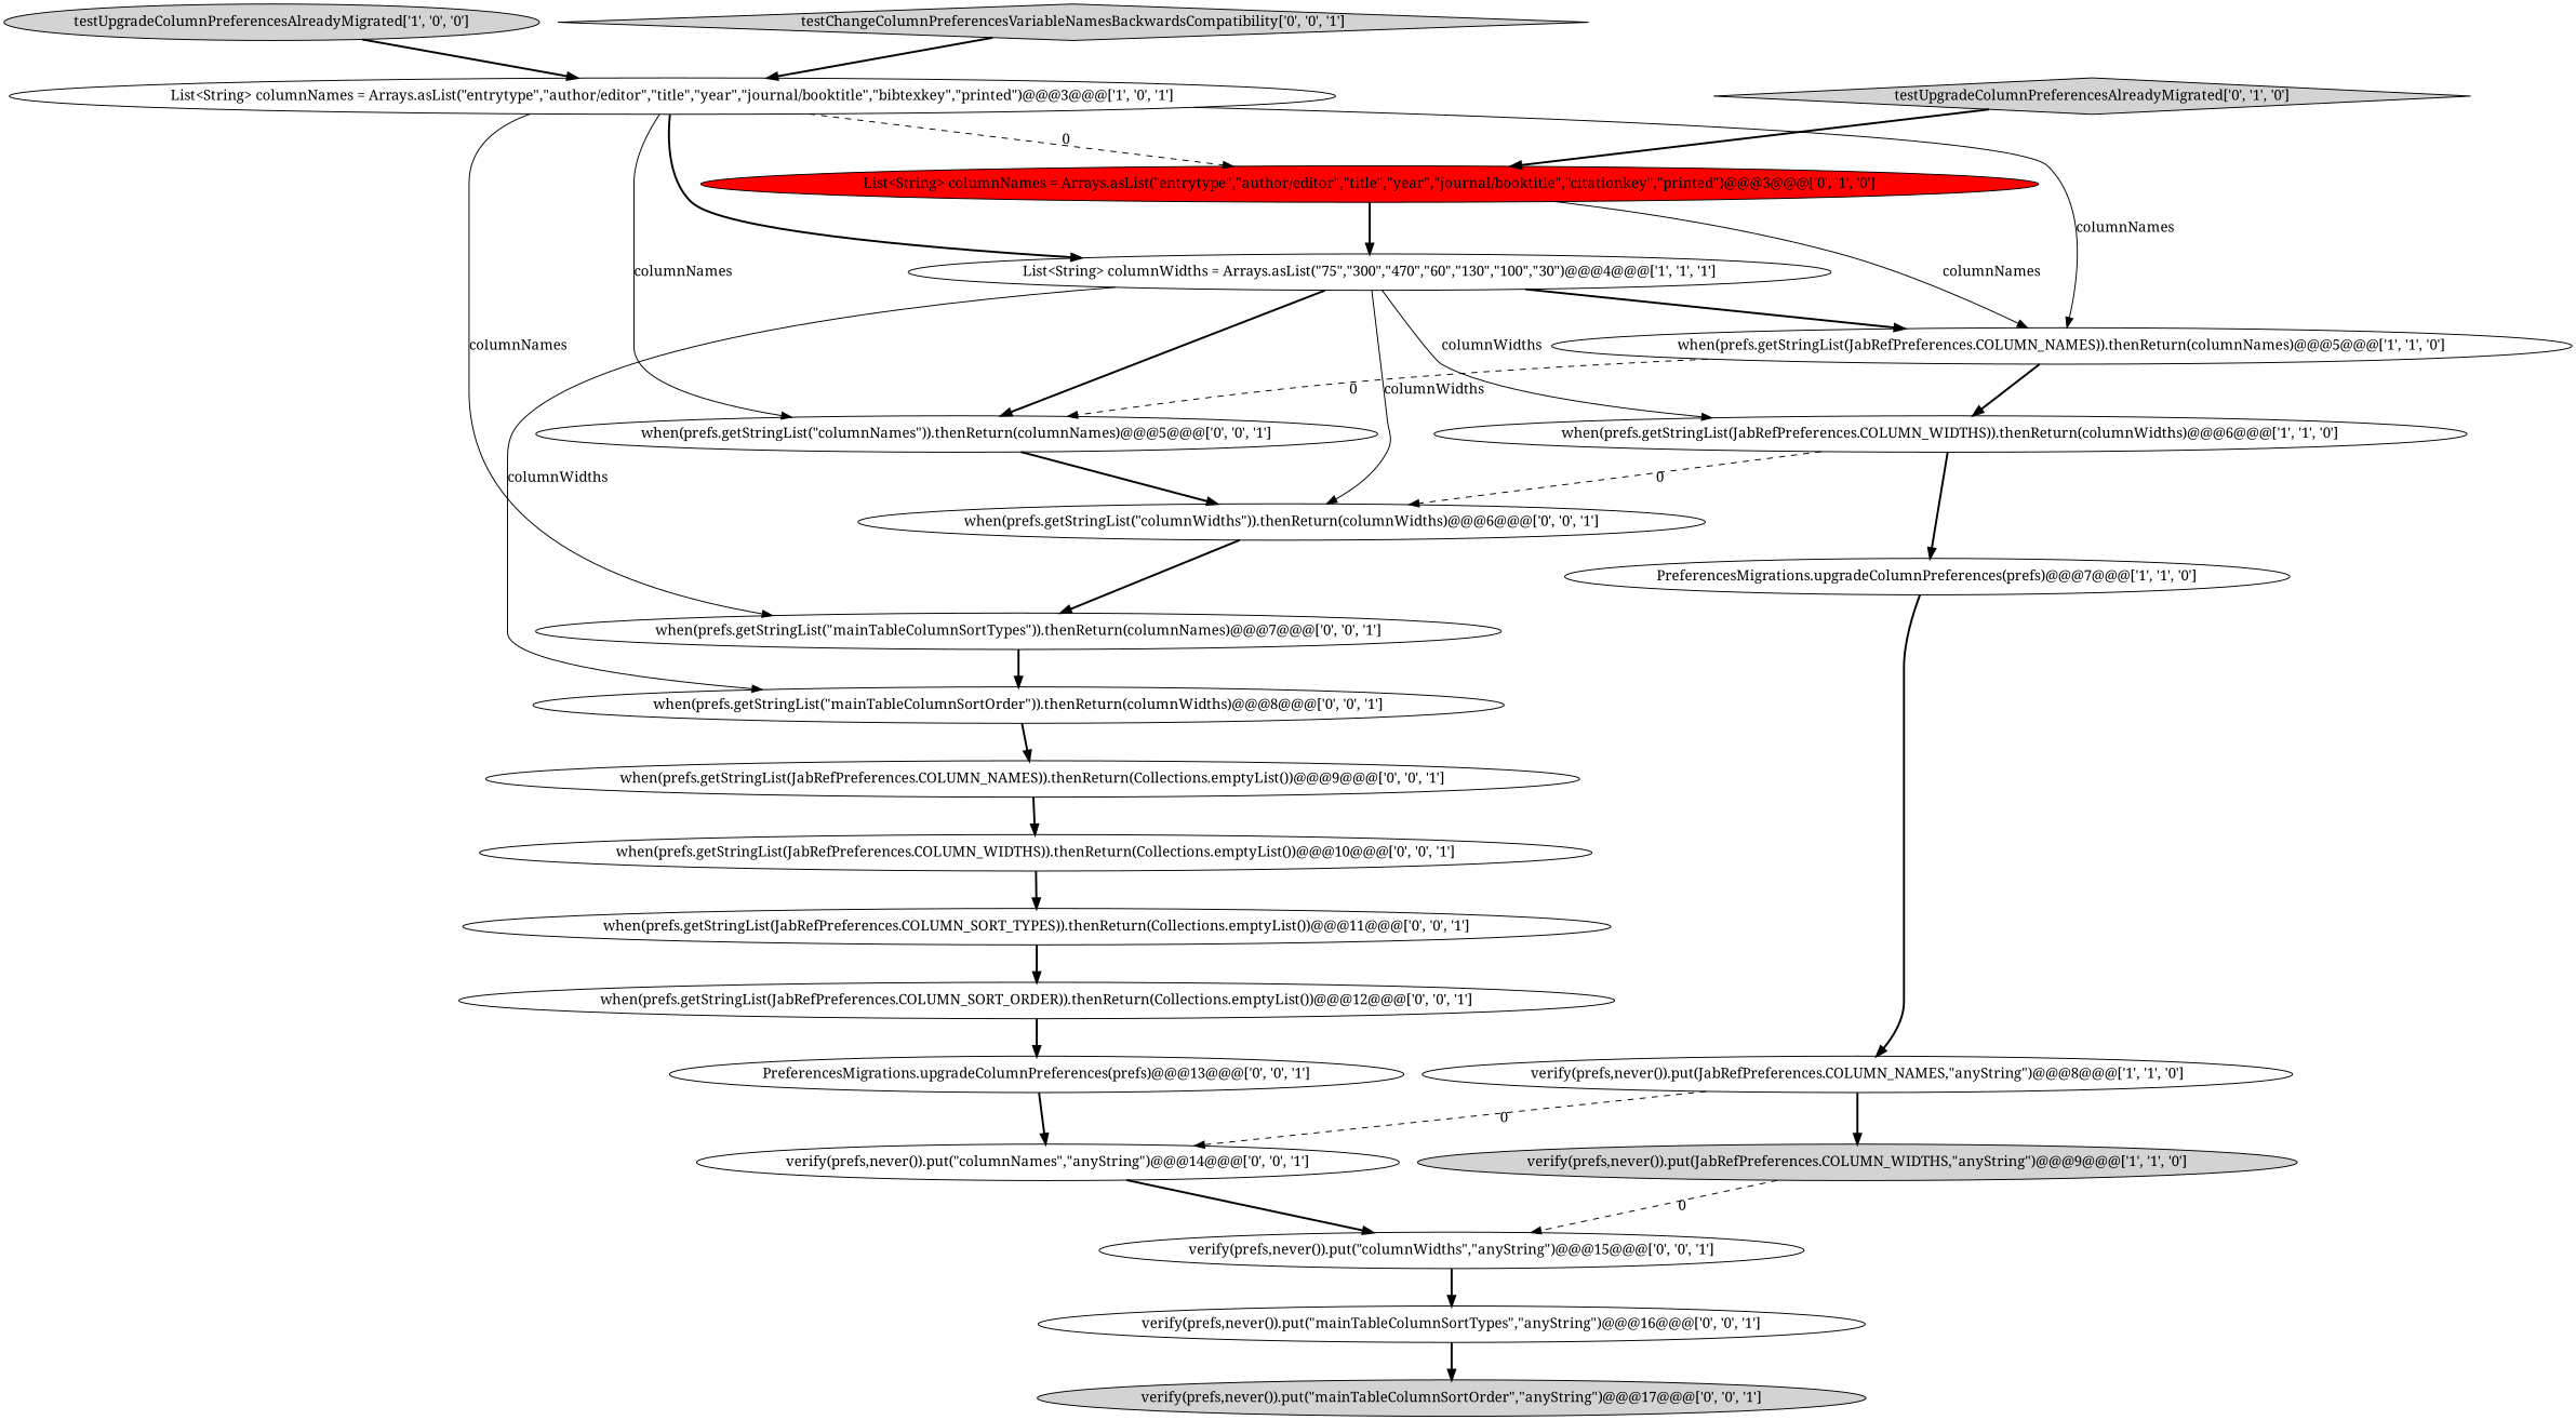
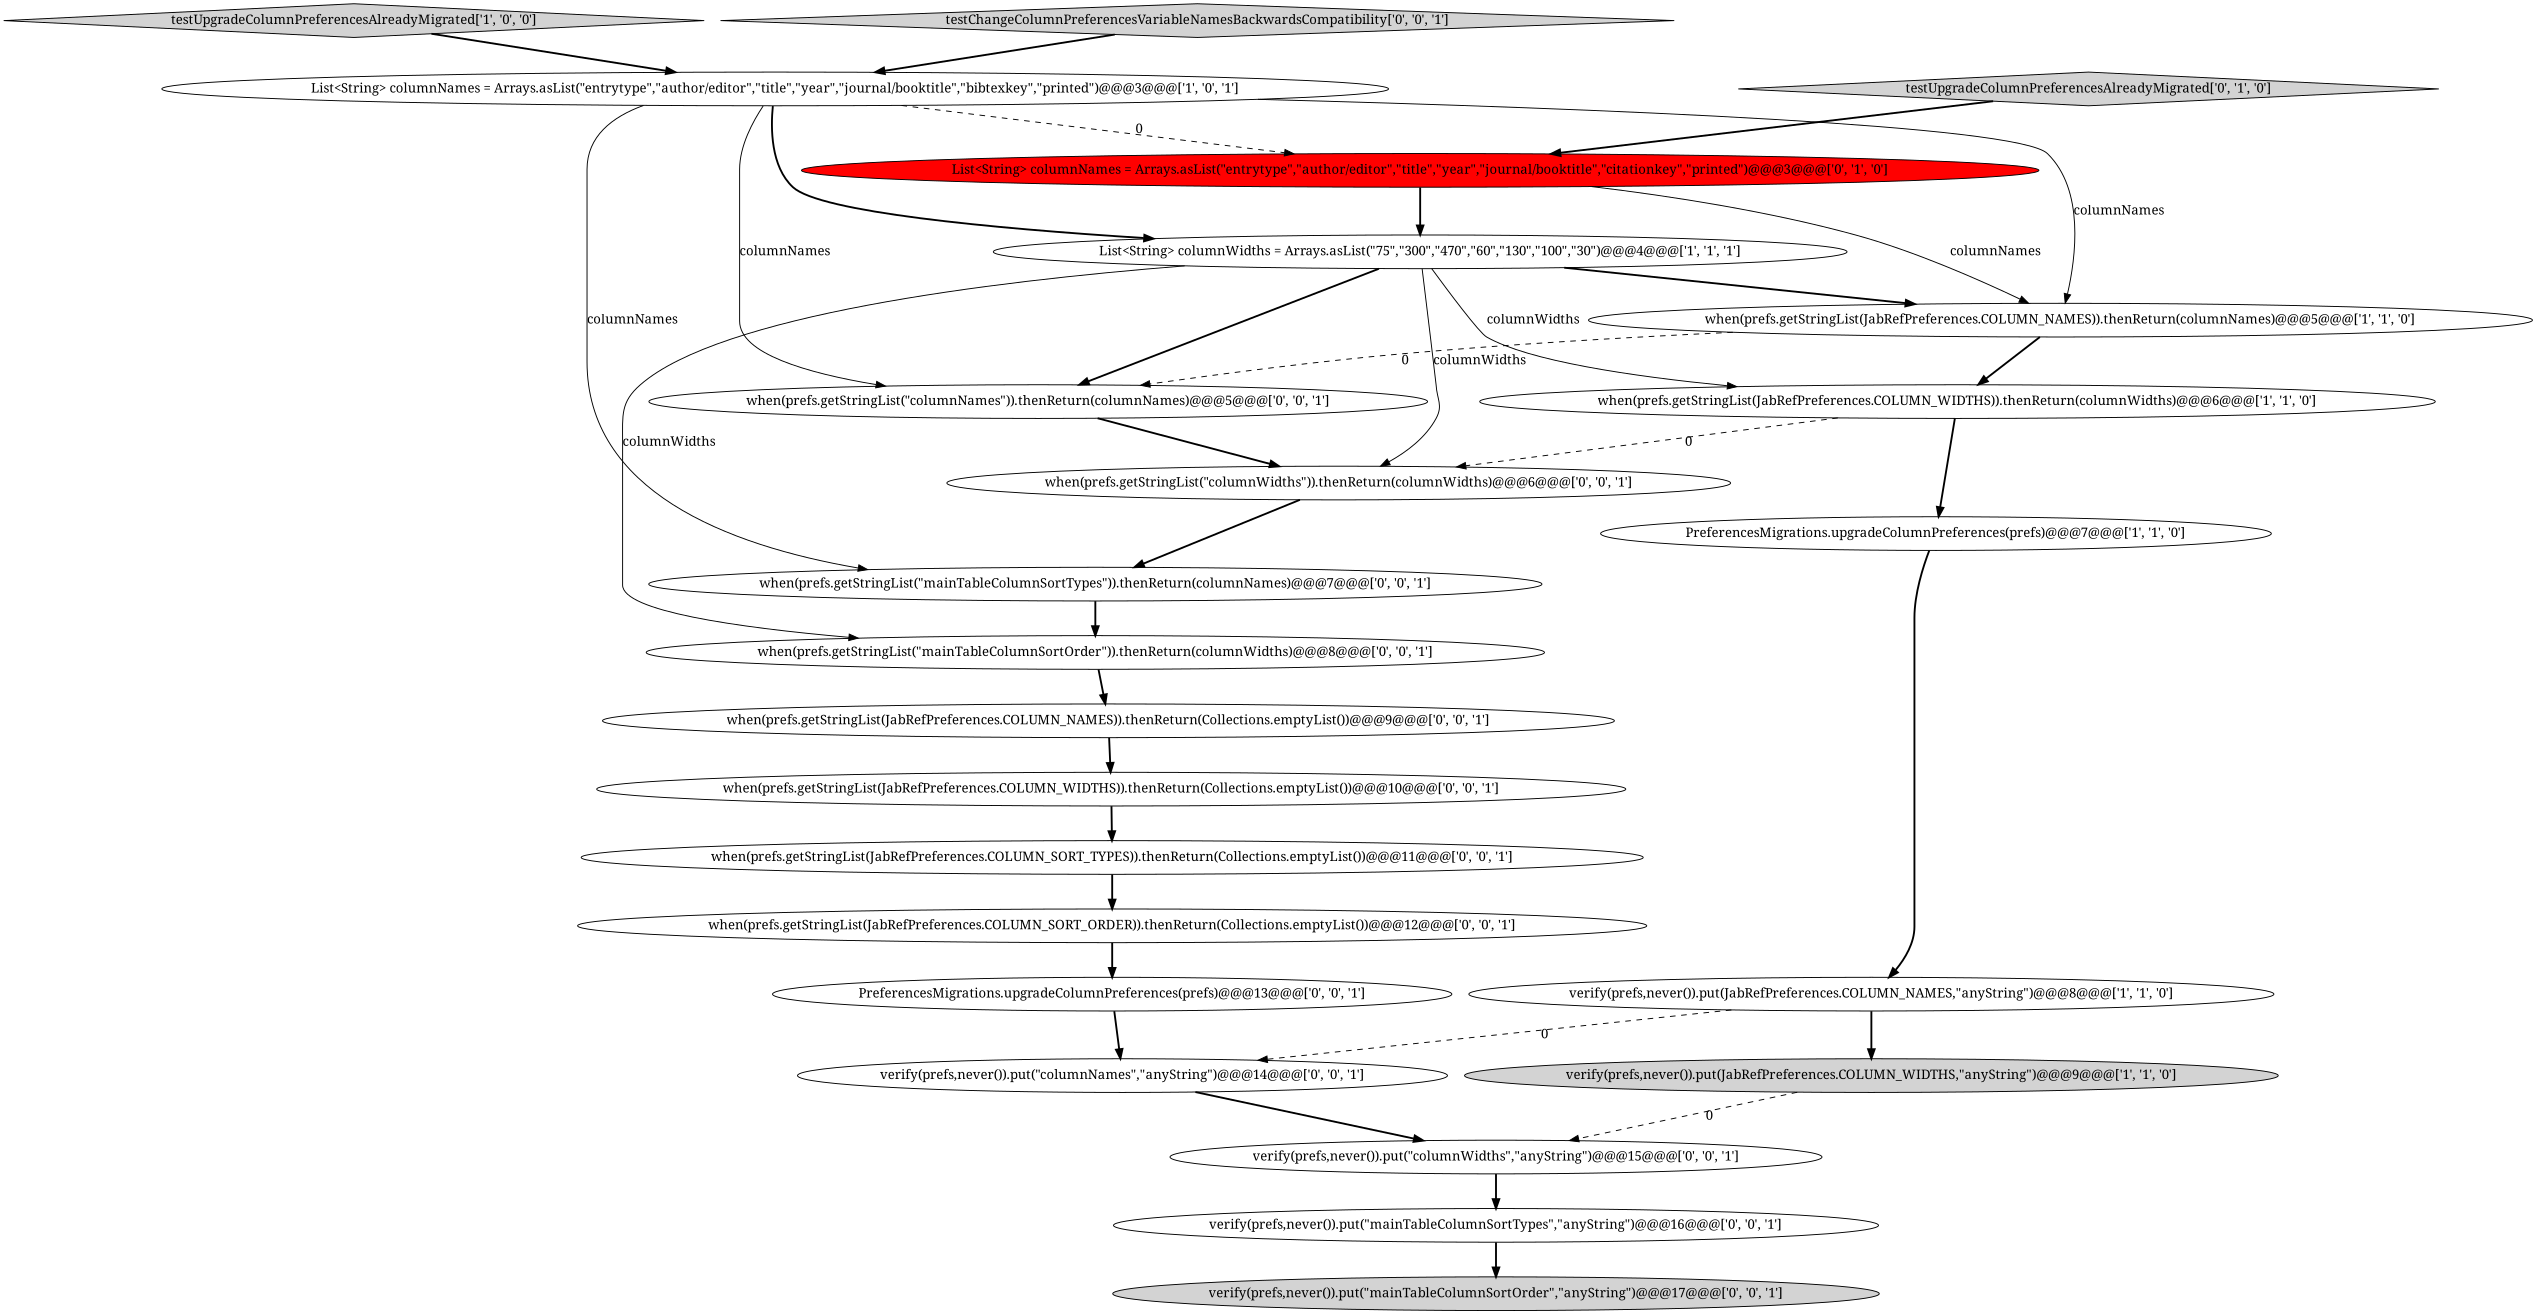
  digraph {
    fontname="Noto Serif"
    node [fillcolor=white shape=ellipse style=filled fontname="Noto Serif"]
    edge [style=bold fontname="Noto Serif"]
    n1 [label="List<String> columnWidths = Arrays.asList(\"75\",\"300\",\"470\",\"60\",\"130\",\"100\",\"30\")@@@4@@@['1', '1', '1']"]
    n2 [label="when(prefs.getStringList(\"columnWidths\")).thenReturn(columnWidths)@@@6@@@['0', '0', '1']"]
    n3 [label="when(prefs.getStringList(JabRefPreferences.COLUMN_NAMES)).thenReturn(columnNames)@@@5@@@['1', '1', '0']"]
    n4 [label="when(prefs.getStringList(\"mainTableColumnSortOrder\")).thenReturn(columnWidths)@@@8@@@['0', '0', '1']"]
    n5 [label="when(prefs.getStringList(\"columnNames\")).thenReturn(columnNames)@@@5@@@['0', '0', '1']"]
    n6 [label="when(prefs.getStringList(JabRefPreferences.COLUMN_WIDTHS)).thenReturn(columnWidths)@@@6@@@['1', '1', '0']"]
    n7 [fillcolor=lightgray label="verify(prefs,never()).put(\"mainTableColumnSortOrder\",\"anyString\")@@@17@@@['0', '0', '1']"]
    n8 [label="when(prefs.getStringList(\"mainTableColumnSortTypes\")).thenReturn(columnNames)@@@7@@@['0', '0', '1']"]
    n9 [label="PreferencesMigrations.upgradeColumnPreferences(prefs)@@@13@@@['0', '0', '1']"]
    n10 [label="verify(prefs,never()).put(\"columnNames\",\"anyString\")@@@14@@@['0', '0', '1']"]
    n11 [label="verify(prefs,never()).put(\"mainTableColumnSortTypes\",\"anyString\")@@@16@@@['0', '0', '1']"]
    n12 [label="verify(prefs,never()).put(JabRefPreferences.COLUMN_NAMES,\"anyString\")@@@8@@@['1', '1', '0']"]
    n13 [fillcolor=lightgray label="verify(prefs,never()).put(JabRefPreferences.COLUMN_WIDTHS,\"anyString\")@@@9@@@['1', '1', '0']"]
-   n14 [fillcolor=lightgray label="testUpgradeColumnPreferencesAlreadyMigrated['1', '0', '0']"]
+   n14 [fillcolor=lightgray label="testUpgradeColumnPreferencesAlreadyMigrated['1', '0', '0']" shape=diamond]
    n15 [label="List<String> columnNames = Arrays.asList(\"entrytype\",\"author/editor\",\"title\",\"year\",\"journal/booktitle\",\"bibtexkey\",\"printed\")@@@3@@@['1', '0', '1']"]
    n16 [label="when(prefs.getStringList(JabRefPreferences.COLUMN_NAMES)).thenReturn(Collections.emptyList())@@@9@@@['0', '0', '1']"]
    n17 [fillcolor=lightgray label="testChangeColumnPreferencesVariableNamesBackwardsCompatibility['0', '0', '1']" shape=diamond]
    n18 [label="when(prefs.getStringList(JabRefPreferences.COLUMN_WIDTHS)).thenReturn(Collections.emptyList())@@@10@@@['0', '0', '1']"]
    n19 [label="when(prefs.getStringList(JabRefPreferences.COLUMN_SORT_TYPES)).thenReturn(Collections.emptyList())@@@11@@@['0', '0', '1']"]
    n20 [label="verify(prefs,never()).put(\"columnWidths\",\"anyString\")@@@15@@@['0', '0', '1']"]
    n21 [label="when(prefs.getStringList(JabRefPreferences.COLUMN_SORT_ORDER)).thenReturn(Collections.emptyList())@@@12@@@['0', '0', '1']"]
    n22 [fillcolor=red label="List<String> columnNames = Arrays.asList(\"entrytype\",\"author/editor\",\"title\",\"year\",\"journal/booktitle\",\"citationkey\",\"printed\")@@@3@@@['0', '1', '0']"]
    n23 [label="PreferencesMigrations.upgradeColumnPreferences(prefs)@@@7@@@['1', '1', '0']"]
    n24 [fillcolor=lightgray label="testUpgradeColumnPreferencesAlreadyMigrated['0', '1', '0']" shape=diamond]
    n1 -> n2 [label=columnWidths style=solid]
    n1 -> n3
    n1 -> n4 [label=columnWidths style=solid]
    n1 -> n5
    n1 -> n6 [label=columnWidths style=solid]
    n2 -> n8
    n3 -> n5 [label=0 style=dashed]
    n3 -> n6
    n4 -> n16
    n5 -> n2
    n6 -> n2 [label=0 style=dashed]
    n6 -> n23
    n8 -> n4
    n9 -> n10
    n10 -> n20
    n11 -> n7
    n12 -> n10 [label=0 style=dashed]
    n12 -> n13
    n13 -> n20 [label=0 style=dashed]
    n14 -> n15
    n15 -> n1
    n15 -> n3 [label=columnNames style=solid]
    n15 -> n5 [label=columnNames style=solid]
    n15 -> n8 [label=columnNames style=solid]
    n15 -> n22 [label=0 style=dashed]
    n16 -> n18
    n17 -> n15
    n18 -> n19
    n19 -> n21
    n20 -> n11
    n21 -> n9
    n22 -> n1
    n22 -> n3 [label=columnNames style=solid]
    n23 -> n12
    n24 -> n22
  }
